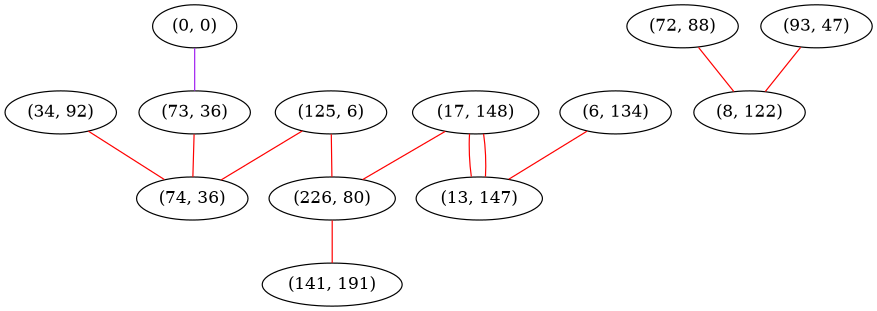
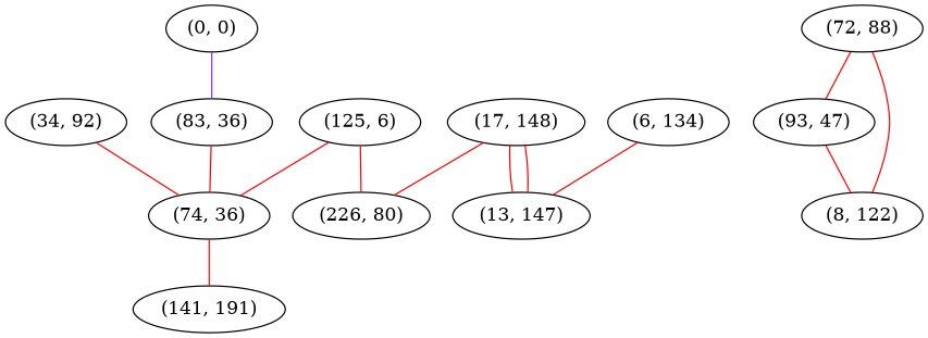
  graph {
    edge [color=red weight=1]
    "(125, 6)"
    "(226, 80)"
    "(74, 36)"
    "(141, 191)"
    "(72, 88)"
    "(93, 47)"
    "(8, 122)"
    "(34, 92)"
    n9 [label="(13, 147)"]
    "(6, 134)"
    "(0, 0)"
-   "(73, 36)"
+   "(73, 36)" [label="(83, 36)"]
    "(17, 148)"
    "(125, 6)" -- "(226, 80)"
    "(125, 6)" -- "(74, 36)"
-   "(226, 80)" -- "(141, 191)"
+   "(74, 36)" -- "(141, 191)"
+   "(72, 88)" -- "(93, 47)"
    "(72, 88)" -- "(8, 122)"
    "(93, 47)" -- "(8, 122)"
    "(34, 92)" -- "(74, 36)"
    "(6, 134)" -- n9
    "(0, 0)" -- "(73, 36)" [color=purple weight=4]
    "(73, 36)" -- "(74, 36)"
    "(17, 148)" -- "(226, 80)"
    "(17, 148)" -- n9
    "(17, 148)" -- n9
  }
